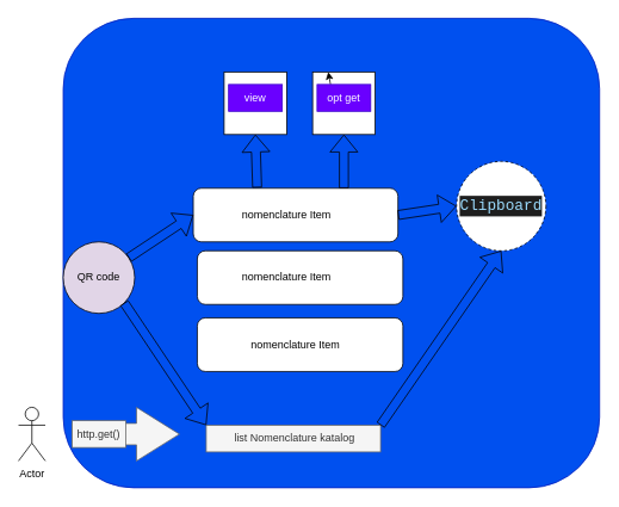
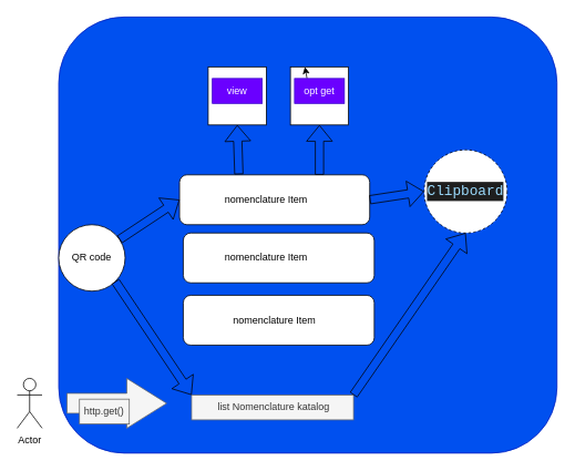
  <mxCell id="0" />
  <mxCell id="1" parent="0" />
  <mxCell id="2" value="" style="rounded=1;whiteSpace=wrap;html=1;fillColor=#0050ef;fontColor=#ffffff;strokeColor=#001DBC;" parent="1" vertex="1"><mxGeometry x="70" y="20" width="600" height="525" as="geometry" /></mxCell>
  <mxCell id="3" value="&amp;nbsp;list Nomenclature katalog" style="text;html=1;strokeColor=#666666;fillColor=#f5f5f5;align=center;verticalAlign=middle;whiteSpace=wrap;rounded=0;fontColor=#333333;" parent="1" vertex="1"><mxGeometry x="230" y="475" width="195" height="30" as="geometry" /></mxCell>
  <mxCell id="4" value="" style="rounded=1;whiteSpace=wrap;html=1;" parent="1" vertex="1"><mxGeometry x="215.5" y="210" width="229" height="60" as="geometry" /></mxCell>
  <mxCell id="5" value="" style="rounded=1;whiteSpace=wrap;html=1;" parent="1" vertex="1"><mxGeometry x="220" y="355" width="230" height="60" as="geometry" /></mxCell>
  <mxCell id="6" value="" style="whiteSpace=wrap;html=1;aspect=fixed;" parent="1" vertex="1"><mxGeometry x="250" y="80" width="70" height="70" as="geometry" /></mxCell>
  <mxCell id="7" value="" style="whiteSpace=wrap;html=1;aspect=fixed;" parent="1" vertex="1"><mxGeometry x="349" y="80" width="70" height="70" as="geometry" /></mxCell>
  <mxCell id="8" value="nomenclature Item" style="text;html=1;strokeColor=none;fillColor=none;align=center;verticalAlign=middle;whiteSpace=wrap;rounded=0;" parent="1" vertex="1"><mxGeometry x="260" y="225" width="120" height="30" as="geometry" /></mxCell>
  <mxCell id="9" value="nomenclature Item" style="text;html=1;strokeColor=none;fillColor=none;align=center;verticalAlign=middle;whiteSpace=wrap;rounded=0;" parent="1" vertex="1"><mxGeometry x="270" y="370" width="120" height="30" as="geometry" /></mxCell>
  <mxCell id="10" value="view" style="text;html=1;strokeColor=#3700CC;fillColor=#6a00ff;align=center;verticalAlign=middle;whiteSpace=wrap;rounded=0;fontColor=#ffffff;" parent="1" vertex="1"><mxGeometry x="255" y="94" width="60" height="30" as="geometry" /></mxCell>
  <mxCell id="11" style="edgeStyle=none;html=1;exitX=0.25;exitY=0;exitDx=0;exitDy=0;entryX=0.25;entryY=0;entryDx=0;entryDy=0;" parent="1" source="12" target="7" edge="1"><mxGeometry relative="1" as="geometry" /></mxCell>
  <mxCell id="12" value="opt get" style="text;html=1;strokeColor=#3700CC;fillColor=#6a00ff;align=center;verticalAlign=middle;whiteSpace=wrap;rounded=0;fontColor=#ffffff;" parent="1" vertex="1"><mxGeometry x="354" y="94" width="60" height="30" as="geometry" /></mxCell>
- <mxCell id="13" value="QR code" style="ellipse;whiteSpace=wrap;html=1;aspect=fixed;fillColor=#e1d5e7;" parent="1" vertex="1"><mxGeometry x="70" y="270" width="80" height="80" as="geometry" /></mxCell>
+ <mxCell id="13" value="QR code" style="ellipse;whiteSpace=wrap;html=1;aspect=fixed;" parent="1" vertex="1"><mxGeometry x="70" y="270" width="80" height="80" as="geometry" /></mxCell>
  <mxCell id="14" value="" style="shape=singleArrow;whiteSpace=wrap;html=1;arrowWidth=0.4;arrowSize=0.4;fillColor=#f5f5f5;strokeColor=#666666;fontColor=#333333;gradientColor=none;rounded=0;" parent="1" vertex="1"><mxGeometry x="80" y="455" width="120" height="60" as="geometry" /></mxCell>
  <mxCell id="15" value="" style="shape=flexArrow;endArrow=classic;html=1;entryX=0;entryY=0.5;entryDx=0;entryDy=0;" parent="1" source="13" target="4" edge="1"><mxGeometry width="50" height="50" relative="1" as="geometry"><mxPoint x="270" y="260" as="sourcePoint" /><mxPoint x="320" y="210" as="targetPoint" /></mxGeometry></mxCell>
  <mxCell id="16" value="" style="shape=flexArrow;endArrow=classic;html=1;exitX=1;exitY=1;exitDx=0;exitDy=0;entryX=0;entryY=0;entryDx=0;entryDy=0;" parent="1" source="13" target="3" edge="1"><mxGeometry width="50" height="50" relative="1" as="geometry"><mxPoint x="270" y="260" as="sourcePoint" /><mxPoint x="320" y="210" as="targetPoint" /></mxGeometry></mxCell>
  <mxCell id="17" value="" style="rounded=1;whiteSpace=wrap;html=1;" parent="1" vertex="1"><mxGeometry x="220" y="280" width="230" height="60" as="geometry" /></mxCell>
  <mxCell id="18" value="nomenclature Item" style="text;html=1;strokeColor=none;fillColor=none;align=center;verticalAlign=middle;whiteSpace=wrap;rounded=0;" parent="1" vertex="1"><mxGeometry x="260" y="295" width="120" height="30" as="geometry" /></mxCell>
  <mxCell id="19" value="&lt;div style=&quot;color: rgb(212 , 212 , 212) ; background-color: rgb(30 , 30 , 30) ; font-family: &amp;#34;fixedsys&amp;#34; , &amp;#34;fira code&amp;#34; , &amp;#34;menlo&amp;#34; , &amp;#34;monaco&amp;#34; , &amp;#34;courier new&amp;#34; , monospace , &amp;#34;consolas&amp;#34; , &amp;#34;courier new&amp;#34; , monospace ; font-size: 17px ; line-height: 23px&quot;&gt;&lt;span style=&quot;color: #9cdcfe&quot;&gt;Clipboard&lt;/span&gt;&lt;/div&gt;" style="ellipse;whiteSpace=wrap;html=1;aspect=fixed;dashed=1;" parent="1" vertex="1"><mxGeometry x="510" y="180" width="100" height="100" as="geometry" /></mxCell>
  <mxCell id="20" value="" style="shape=flexArrow;endArrow=classic;html=1;entryX=0.5;entryY=1;entryDx=0;entryDy=0;" parent="1" target="7" edge="1"><mxGeometry width="50" height="50" relative="1" as="geometry"><mxPoint x="384" y="210" as="sourcePoint" /><mxPoint x="320" y="200" as="targetPoint" /></mxGeometry></mxCell>
  <mxCell id="21" value="" style="shape=flexArrow;endArrow=classic;html=1;entryX=0;entryY=0.5;entryDx=0;entryDy=0;exitX=1;exitY=0.5;exitDx=0;exitDy=0;" parent="1" source="4" target="19" edge="1"><mxGeometry width="50" height="50" relative="1" as="geometry"><mxPoint x="450" y="240" as="sourcePoint" /><mxPoint x="320" y="200" as="targetPoint" /></mxGeometry></mxCell>
  <mxCell id="22" value="" style="shape=flexArrow;endArrow=classic;html=1;entryX=0.5;entryY=1;entryDx=0;entryDy=0;exitX=1;exitY=0;exitDx=0;exitDy=0;" parent="1" source="3" target="19" edge="1"><mxGeometry width="50" height="50" relative="1" as="geometry"><mxPoint x="270" y="250" as="sourcePoint" /><mxPoint x="320" y="200" as="targetPoint" /></mxGeometry></mxCell>
  <mxCell id="23" value="" style="shape=flexArrow;endArrow=classic;html=1;entryX=0.5;entryY=1;entryDx=0;entryDy=0;exitX=0.312;exitY=-0.011;exitDx=0;exitDy=0;exitPerimeter=0;" parent="1" source="4" target="6" edge="1"><mxGeometry width="50" height="50" relative="1" as="geometry"><mxPoint x="270" y="250" as="sourcePoint" /><mxPoint x="320" y="200" as="targetPoint" /></mxGeometry></mxCell>
- <mxCell id="24" value="http.get()" style="text;html=1;align=center;verticalAlign=middle;whiteSpace=wrap;rounded=0;fillColor=#f5f5f5;fontColor=#333333;strokeColor=#666666;" parent="1" vertex="1"><mxGeometry x="80" y="470" width="60" height="30" as="geometry" /></mxCell>
+ <mxCell id="24" value="http.get()" style="text;html=1;align=center;verticalAlign=middle;whiteSpace=wrap;rounded=0;fillColor=#f5f5f5;fontColor=#333333;strokeColor=#666666;" parent="1" vertex="1"><mxGeometry x="95" y="480" width="60" height="30" as="geometry" /></mxCell>
  <mxCell id="25" value="Actor" style="shape=umlActor;verticalLabelPosition=bottom;verticalAlign=top;html=1;outlineConnect=0;" parent="1" vertex="1"><mxGeometry x="20" y="455" width="30" height="60" as="geometry" /></mxCell>
